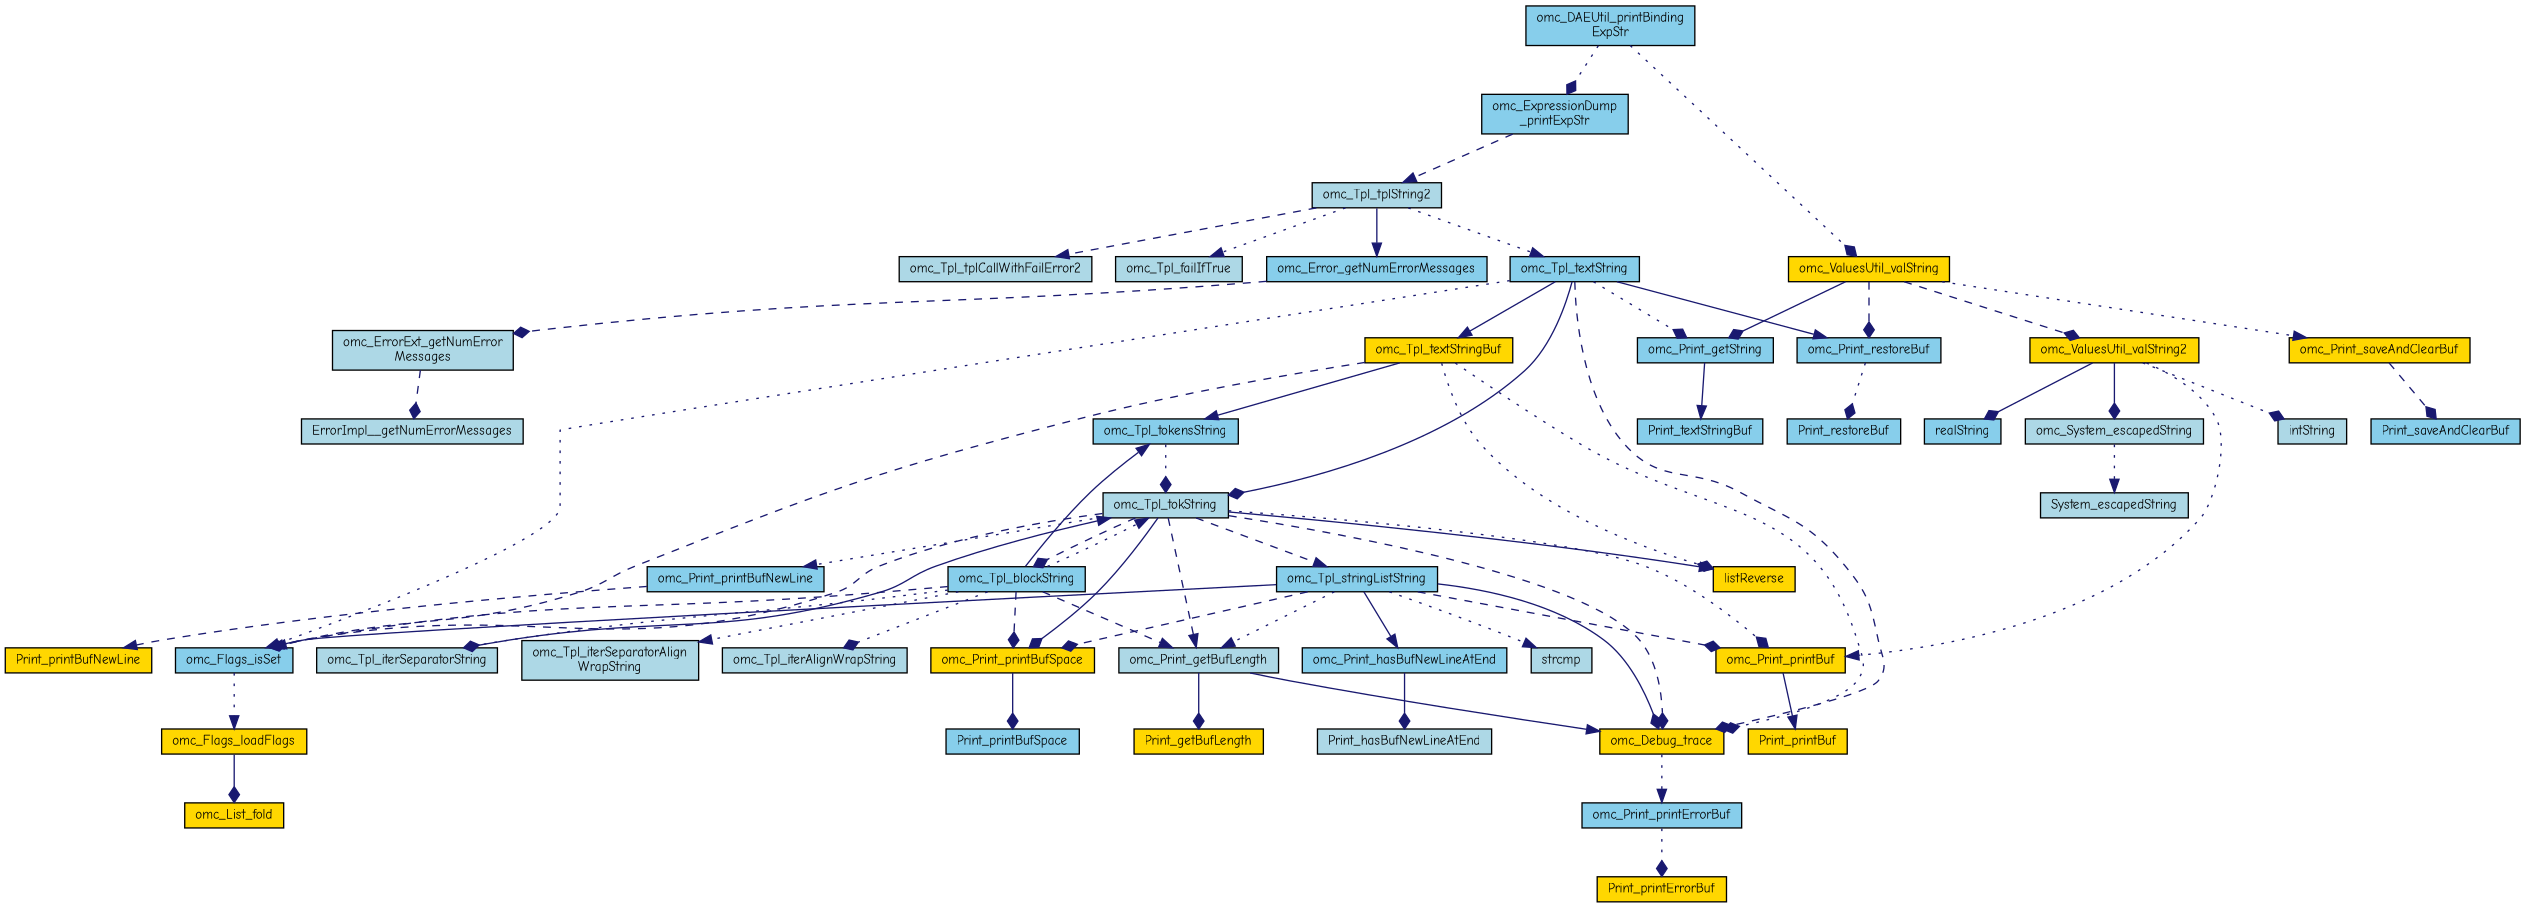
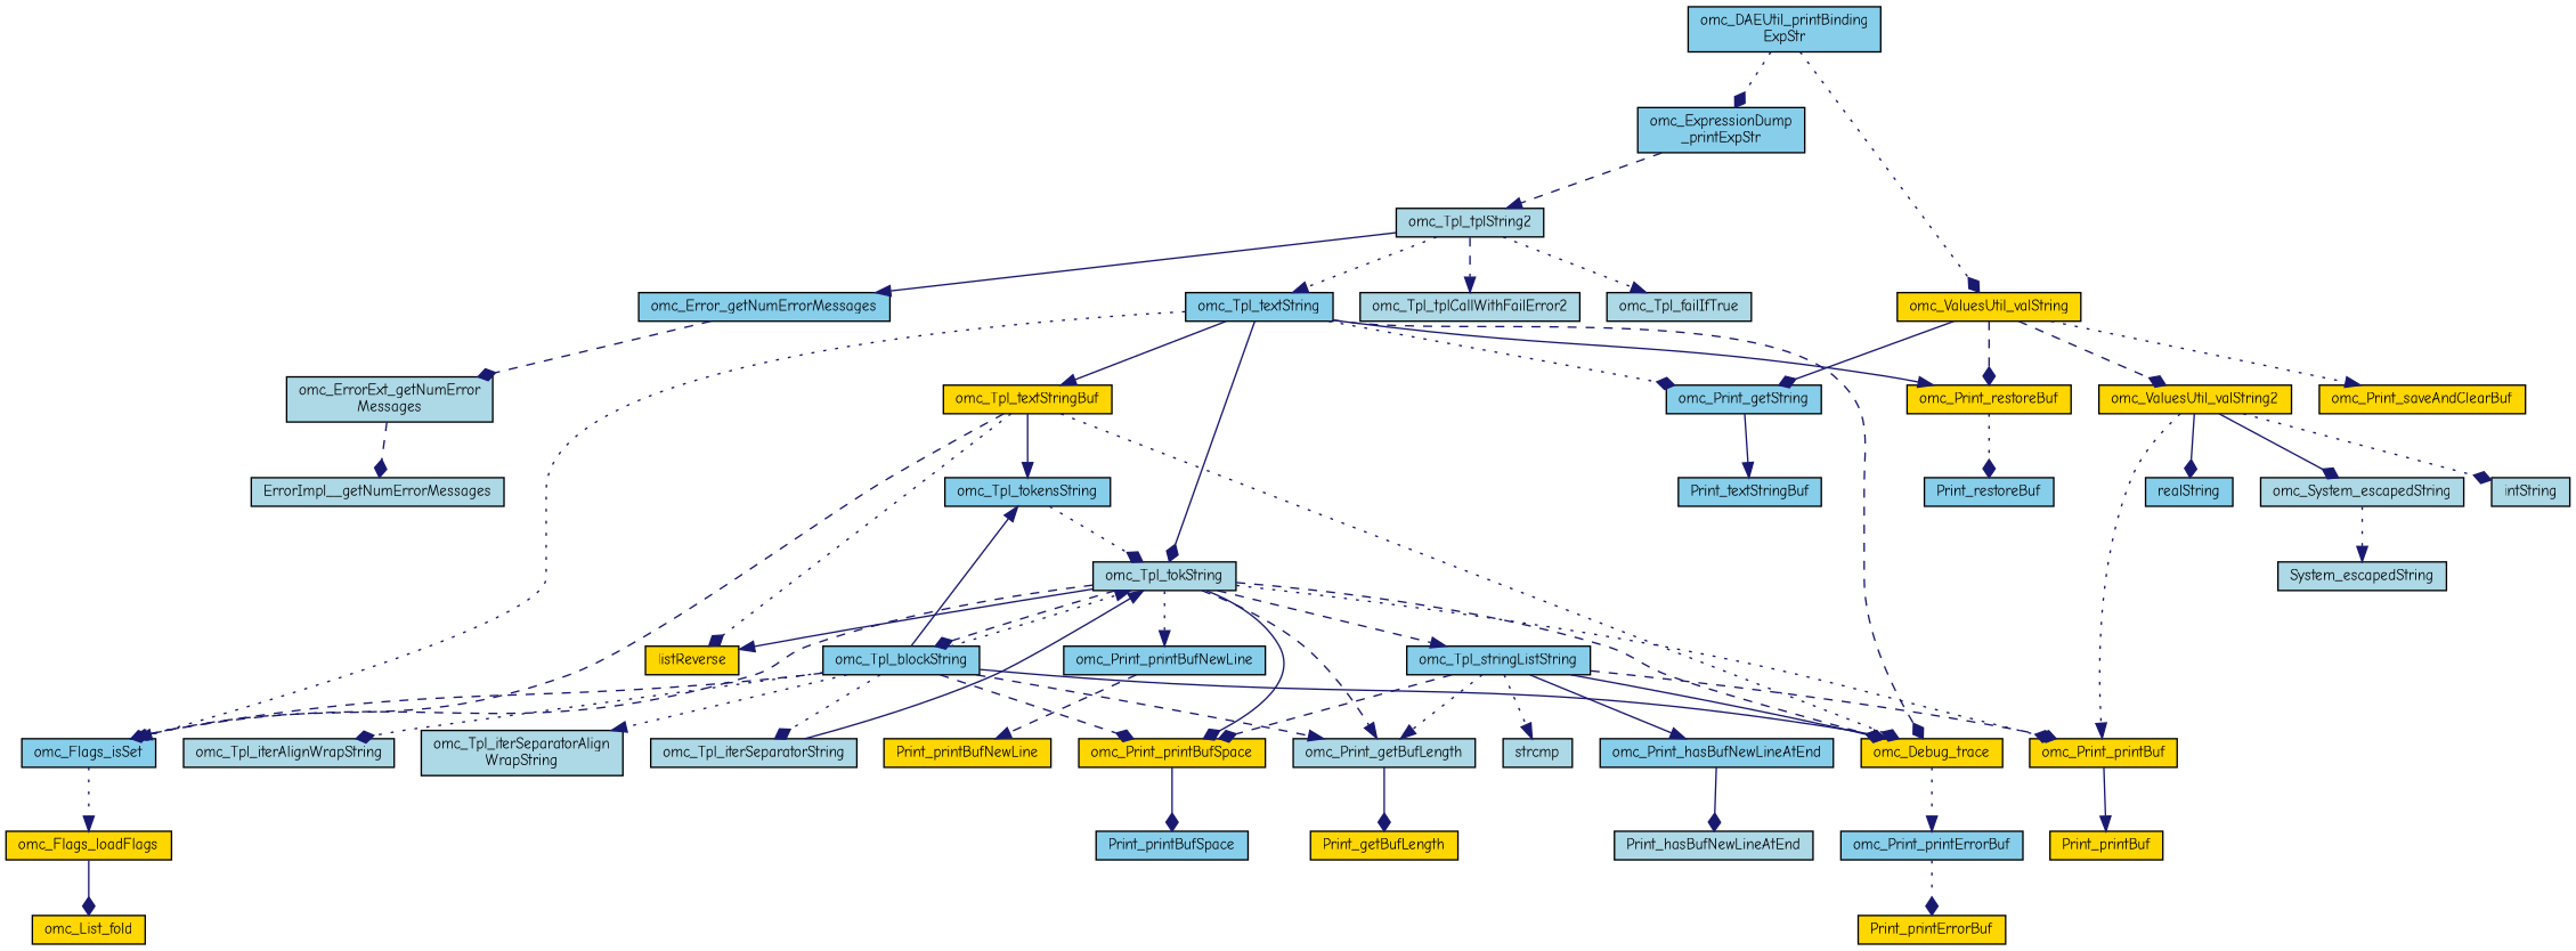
  digraph {
    fontname="Comic Neue"
    rankdir=TB
    node [color=black fillcolor=skyblue fontname="Comic Neue" fontsize=10 shape=record style=filled]
    edge [arrowhead=diamond color=midnightblue fontname="Comic Neue" fontsize=10 labelfontname=Helvetica labelfontsize=10 style=dotted]
    n1 [fontcolor=black height=0.2 label="omc_DAEUtil_printBinding\lExpStr" width=0.4]
    n2 [height=0.2 label="omc_ExpressionDump\l_printExpStr" width=0.4]
    n3 [fillcolor=gold height=0.2 label=omc_ValuesUtil_valString width=0.4]
    n4 [fillcolor=lightblue height=0.2 label=omc_Tpl_tplString2 width=0.4]
    n5 [fillcolor=gold height=0.2 label=omc_Print_saveAndClearBuf width=0.4]
    n6 [height=0.2 label=omc_Print_getString width=0.4]
-   n7 [height=0.2 label=omc_Print_restoreBuf width=0.4]
+   n7 [fillcolor=gold height=0.2 label=omc_Print_restoreBuf width=0.4]
    n8 [fillcolor=gold height=0.2 label=omc_ValuesUtil_valString2 width=0.4]
    n9 [height=0.2 label=omc_Error_getNumErrorMessages width=0.4]
    n10 [fillcolor=lightblue height=0.2 label=omc_Tpl_tplCallWithFailError2 width=0.4]
    n11 [fillcolor=lightblue height=0.2 label=omc_Tpl_failIfTrue width=0.4]
    n12 [height=0.2 label=omc_Tpl_textString width=0.4]
    n13 [fillcolor=lightblue height=0.2 label="omc_ErrorExt_getNumError\lMessages" width=0.4]
    n14 [fillcolor=gold height=0.2 label=omc_Tpl_textStringBuf width=0.4]
    n15 [height=0.2 label=omc_Flags_isSet width=0.4]
    n16 [fillcolor=gold height=0.2 label=omc_Debug_trace width=0.4]
    n17 [fillcolor=lightblue height=0.2 label=omc_Tpl_tokString width=0.4]
    n18 [fillcolor=lightblue height=0.2 label=ErrorImpl__getNumErrorMessages width=0.4]
-   n19 [height=0.2 label=Print_saveAndClearBuf width=0.4]
    n20 [height=0.2 label=omc_Tpl_tokensString width=0.4]
    n21 [fillcolor=gold height=0.2 label=listReverse width=0.4]
    n22 [fillcolor=gold height=0.2 label=omc_Flags_loadFlags width=0.4]
    n23 [height=0.2 label=omc_Print_printErrorBuf width=0.4]
    n24 [height=0.2 label=Print_textStringBuf width=0.4]
    n25 [height=0.2 label=Print_restoreBuf width=0.4]
    n26 [height=0.2 label=omc_Print_printBufNewLine width=0.4]
    n27 [fillcolor=lightblue height=0.2 label=omc_Print_getBufLength width=0.4]
    n28 [fillcolor=gold height=0.2 label=omc_Print_printBufSpace width=0.4]
    n29 [fillcolor=gold height=0.2 label=omc_Print_printBuf width=0.4]
    n30 [height=0.2 label=omc_Tpl_stringListString width=0.4]
    n31 [height=0.2 label=omc_Tpl_blockString width=0.4]
    n32 [fillcolor=gold height=0.2 label=Print_printBufNewLine width=0.4]
    n33 [fillcolor=gold height=0.2 label=Print_getBufLength width=0.4]
    n34 [height=0.2 label=Print_printBufSpace width=0.4]
    n35 [fillcolor=gold height=0.2 label=Print_printBuf width=0.4]
    n36 [fillcolor=lightblue height=0.2 label=strcmp width=0.4]
    n37 [height=0.2 label=omc_Print_hasBufNewLineAtEnd width=0.4]
    n38 [fillcolor=lightblue height=0.2 label=omc_Tpl_iterSeparatorString width=0.4]
    n39 [fillcolor=lightblue height=0.2 label="omc_Tpl_iterSeparatorAlign\lWrapString" width=0.4]
    n40 [fillcolor=lightblue height=0.2 label=omc_Tpl_iterAlignWrapString width=0.4]
    n41 [fillcolor=lightblue height=0.2 label=Print_hasBufNewLineAtEnd width=0.4]
    n42 [fillcolor=gold height=0.2 label=omc_List_fold width=0.4]
    n43 [fillcolor=gold height=0.2 label=Print_printErrorBuf width=0.4]
    n44 [fillcolor=lightblue height=0.2 label=intString width=0.4]
    n45 [height=0.2 label=realString width=0.4]
    n46 [fillcolor=lightblue height=0.2 label=omc_System_escapedString width=0.4]
    n47 [fillcolor=lightblue height=0.2 label=System_escapedString width=0.4]
    n1 -> n2
    n1 -> n3
    n2 -> n4 [arrowhead=normal style=dashed]
    n3 -> n5 [arrowhead=normal]
    n3 -> n6 [style=solid]
    n3 -> n7 [style=dashed]
    n3 -> n8 [style=dashed]
    n4 -> n9 [arrowhead=normal style=solid]
    n4 -> n10 [arrowhead=normal style=dashed]
    n4 -> n11 [arrowhead=normal]
    n4 -> n12 [arrowhead=normal]
-   n5 -> n19 [style=dashed]
    n6 -> n24 [arrowhead=normal style=solid]
    n7 -> n25
    n8 -> n29 [arrowhead=normal]
    n8 -> n44
    n8 -> n45 [style=solid]
    n8 -> n46 [style=solid]
    n9 -> n13 [style=dashed]
    n12 -> n6
    n12 -> n7 [arrowhead=normal style=solid]
    n12 -> n14 [arrowhead=normal style=solid]
    n12 -> n15 [arrowhead=normal]
    n12 -> n16 [style=dashed]
    n12 -> n17 [style=solid]
    n13 -> n18 [style=dashed]
    n14 -> n15 [arrowhead=normal style=dashed]
    n14 -> n16
    n14 -> n20 [arrowhead=normal style=solid]
    n14 -> n21
    n15 -> n22 [arrowhead=normal]
    n16 -> n23 [arrowhead=normal]
    n17 -> n15 [style=dashed]
    n17 -> n16 [style=dashed]
    n17 -> n21 [arrowhead=normal style=solid]
    n17 -> n26 [arrowhead=normal]
    n17 -> n27 [arrowhead=normal style=dashed]
    n17 -> n28 [style=solid]
    n17 -> n29
    n17 -> n30 [arrowhead=normal style=dashed]
    n17 -> n31 [style=dashed]
    n20 -> n17
    n22 -> n42 [style=solid]
    n23 -> n43
    n26 -> n32 [arrowhead=normal style=dashed]
    n27 -> n33 [style=solid]
    n28 -> n34 [style=solid]
    n29 -> n35 [arrowhead=normal style=solid]
-   n30 -> n15 [style=solid]
    n30 -> n16 [style=solid]
    n30 -> n27 [arrowhead=normal]
    n30 -> n28 [style=dashed]
    n30 -> n29 [style=dashed]
    n30 -> n36 [arrowhead=normal]
    n30 -> n37 [arrowhead=normal style=solid]
    n31 -> n15 [arrowhead=normal style=dashed]
-   n27 -> n16 [arrowhead=normal style=solid]
+   n31 -> n16 [arrowhead=normal style=solid]
    n31 -> n17 [arrowhead=normal]
    n31 -> n20 [arrowhead=normal style=solid]
    n31 -> n27 [arrowhead=normal style=dashed]
    n31 -> n28 [style=dashed]
    n31 -> n38
    n31 -> n39 [arrowhead=normal]
    n31 -> n40
    n37 -> n41 [style=solid]
    n38 -> n17 [arrowhead=normal style=solid]
    n46 -> n47 [arrowhead=normal]
  }
